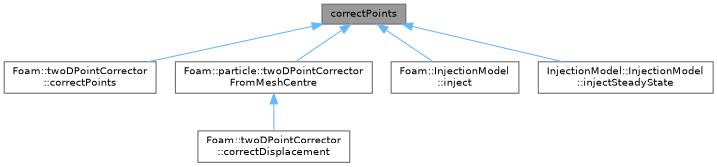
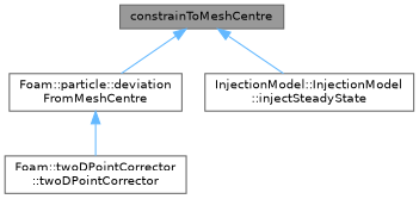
  digraph {
    rankdir=TB
    node [color=grey40 fillcolor=white fontname=Helvetica fontsize=10 shape=box style=filled]
    edge [color=steelblue1 dir=back fontname=Helvetica fontsize=10 labelfontname=Helvetica labelfontsize=10 style=solid]
-   n1 [color=gray40 fillcolor=grey60 fontcolor=black height=0.2 label=correctPoints width=0.4]
-   n2 [height=0.2 label="Foam::twoDPointCorrector\l::correctPoints" width=0.4]
-   n3 [height=0.2 label="Foam::particle::twoDPointCorrector\lFromMeshCentre" width=0.4]
-   n4 [height=0.2 label="Foam::InjectionModel\l::inject" width=0.4]
+   n1 [color=gray40 fillcolor=grey60 fontcolor=black height=0.2 label=constrainToMeshCentre width=0.4]
+   n3 [height=0.2 label="Foam::particle::deviation\lFromMeshCentre" width=0.4]
    n5 [height=0.2 label="InjectionModel::InjectionModel\l::injectSteadyState" width=0.4]
-   n6 [height=0.2 label="Foam::twoDPointCorrector\l::correctDisplacement" width=0.4]
-   n1 -> n2
+   n6 [height=0.2 label="Foam::twoDPointCorrector\l::twoDPointCorrector" width=0.4]
    n1 -> n3
-   n1 -> n4
    n1 -> n5
    n3 -> n6
  }
